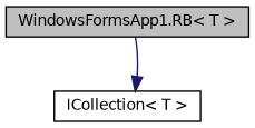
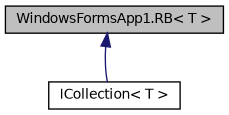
  digraph {
    node [color=black fontname=Helvetica fontsize=10 shape=record style=filled]
    n1 [fillcolor=grey75 fontcolor=black height=0.2 label="WindowsFormsApp1.RB\< T \>" width=0.4]
    n2 [fillcolor=white height=0.2 label="ICollection\< T \>" width=0.4]
-   n2 -> n1 [color=midnightblue dir=back fontname=Helvetica fontsize=10 labelfontname=Helvetica labelfontsize=10 style=solid]
+   n1 -> n2 [color=midnightblue dir=back fontname=Helvetica fontsize=10 labelfontname=Helvetica labelfontsize=10 style=solid]
  }
